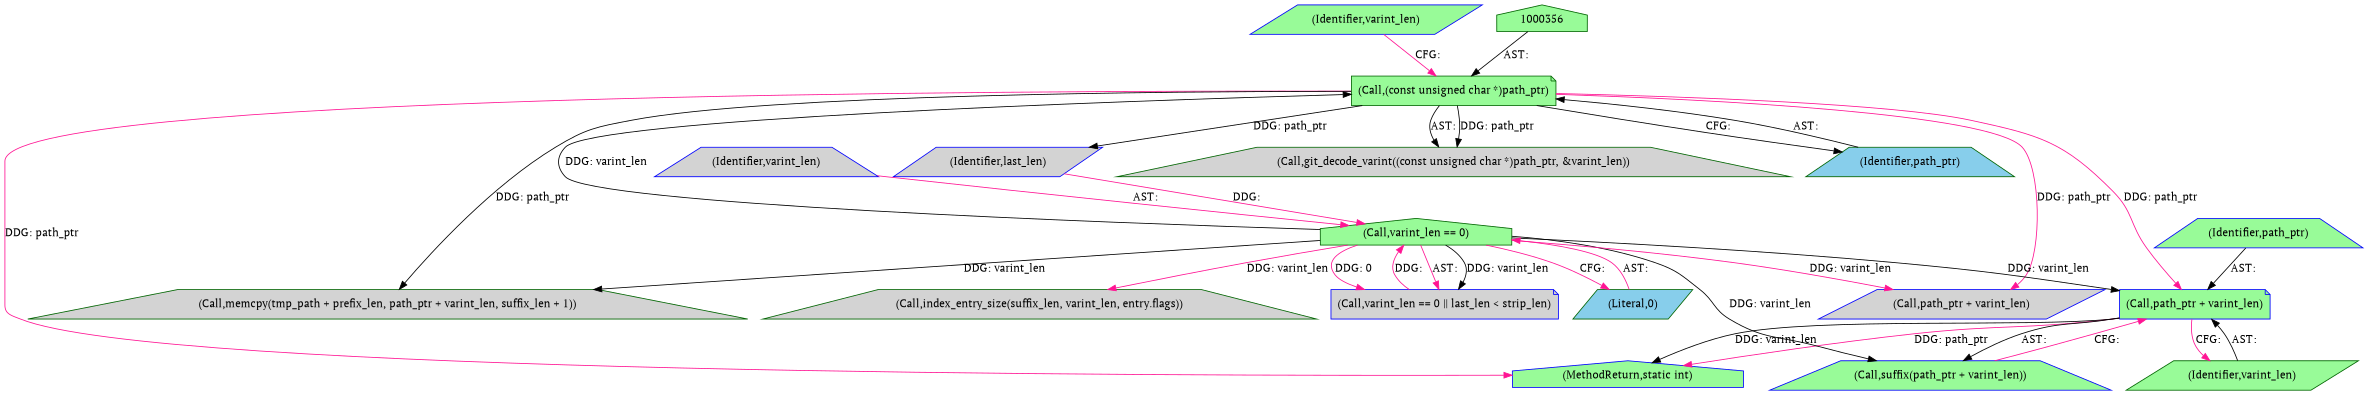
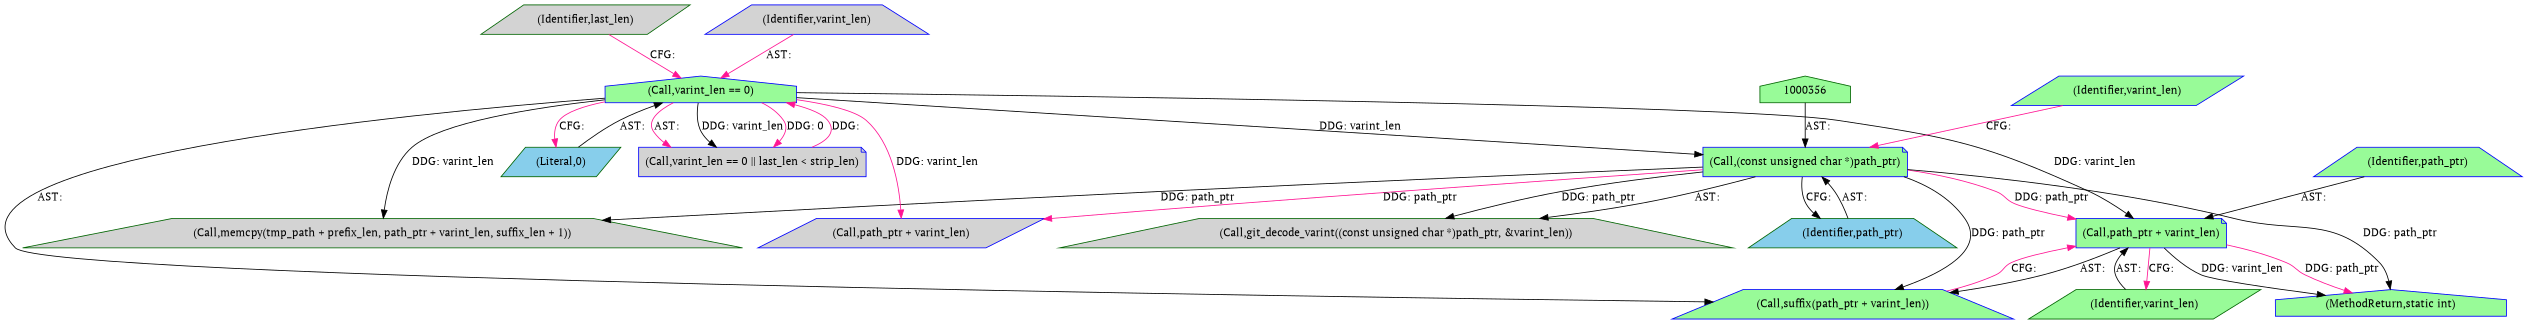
  digraph {
    fontname="PT Serif"
    node [color=blue fillcolor=palegreen fontname="PT Serif" shape=trapezium style=filled]
    edge [color=deeppink fontname="PT Serif"]
    n1 [label="(Call,path_ptr + varint_len)" shape=note]
    n2 [color=darkgreen label="(Identifier,varint_len)" shape=parallelogram]
    n3 [label="(MethodReturn,static int)" shape=house]
    n4 [label="(Call,suffix(path_ptr + varint_len))"]
-   n5 [color=darkgreen label="(Call,(const unsigned char *)path_ptr)" shape=note]
+   n5 [label="(Call,(const unsigned char *)path_ptr)" shape=note]
    n6 [color=darkgreen fillcolor=lightgrey label="(Call,memcpy(tmp_path + prefix_len, path_ptr + varint_len, suffix_len + 1))"]
    n7 [fillcolor=lightgrey label="(Call,path_ptr + varint_len)" shape=parallelogram]
    n8 [color=darkgreen fillcolor=lightgrey label="(Call,git_decode_varint((const unsigned char *)path_ptr, &varint_len))"]
    n9 [color=darkgreen fillcolor=skyblue label="(Identifier,path_ptr)"]
-   n10 [color=darkgreen label="(Call,varint_len == 0)" shape=house]
+   n10 [label="(Call,varint_len == 0)" shape=house]
    n11 [color=darkgreen fillcolor=skyblue label="(Literal,0)" shape=parallelogram]
-   n12 [color=darkgreen fillcolor=lightgrey label="(Call,index_entry_size(suffix_len, varint_len, entry.flags))"]
    n13 [fillcolor=lightgrey label="(Call,varint_len == 0 || last_len < strip_len)" shape=note]
-   n14 [fillcolor=lightgrey label="(Identifier,last_len)" shape=parallelogram]
+   n14 [color=darkgreen fillcolor=lightgrey label="(Identifier,last_len)" shape=parallelogram]
    n15 [label="(Identifier,varint_len)" shape=parallelogram]
    n16 [fillcolor=lightgrey label="(Identifier,varint_len)"]
    n17 [label="(Identifier,path_ptr)"]
    1000356 [color=darkgreen shape=house]
    n1 -> n2 [label="CFG: "]
    n1 -> n3 [label="DDG: path_ptr"]
    n1 -> n3 [color=black label="DDG: varint_len"]
    n1 -> n4 [color=black label="AST: "]
    n2 -> n1 [color=black label="AST: "]
    n4 -> n1 [label="CFG: "]
    n5 -> n1 [label="DDG: path_ptr"]
-   n5 -> n3 [label="DDG: path_ptr"]
-   n5 -> n14 [color=black label="DDG: path_ptr"]
+   n5 -> n3 [color=black label="DDG: path_ptr"]
+   n5 -> n4 [color=black label="DDG: path_ptr"]
    n5 -> n6 [color=black label="DDG: path_ptr"]
    n5 -> n7 [label="DDG: path_ptr"]
    n5 -> n8 [color=black label="AST: "]
    n5 -> n8 [color=black label="DDG: path_ptr"]
    n5 -> n9 [color=black label="CFG: "]
    n9 -> n5 [color=black label="AST: "]
    n10 -> n1 [color=black label="DDG: varint_len"]
-   n10 -> n4 [color=black label="DDG: varint_len"]
+   n10 -> n4 [color=black label="AST: "]
    n10 -> n5 [color=black label="DDG: varint_len"]
    n10 -> n6 [color=black label="DDG: varint_len"]
    n10 -> n7 [label="DDG: varint_len"]
    n10 -> n11 [label="CFG: "]
-   n10 -> n12 [label="DDG: varint_len"]
    n10 -> n13 [label="AST: "]
    n10 -> n13 [color=black label="DDG: varint_len"]
    n10 -> n13 [label="DDG: 0"]
-   n11 -> n10 [label="AST: "]
+   n11 -> n10 [color=black label="AST: "]
    n13 -> n10 [label="DDG: "]
-   n14 -> n10 [label="DDG: "]
+   n14 -> n10 [label="CFG: "]
    n15 -> n5 [label="CFG: "]
    n16 -> n10 [label="AST: "]
    n17 -> n1 [color=black label="AST: "]
    1000356 -> n5 [color=black label="AST: "]
  }
